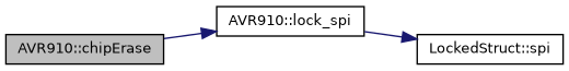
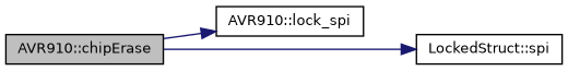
  digraph {
    rankdir=LR
    node [color=black fillcolor=white fontname=Helvetica fontsize=10 shape=record style=filled]
    edge [color=midnightblue fontname=Helvetica fontsize=10 labelfontname=Helvetica labelfontsize=10 style=solid]
    n1 [fillcolor=grey75 fontcolor=black height=0.2 label="AVR910::chipErase" width=0.4]
    n2 [height=0.2 label="AVR910::lock_spi" width=0.4]
    n3 [height=0.2 label="LockedStruct::spi" width=0.4]
    n1 -> n2
-   n2 -> n3
+   n1 -> n3
  }
